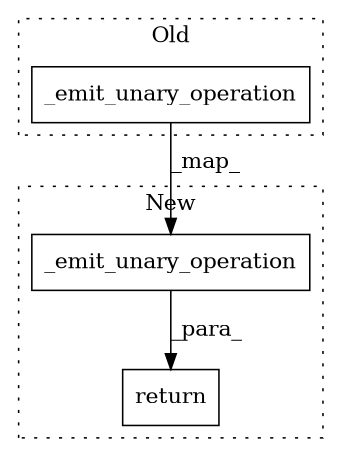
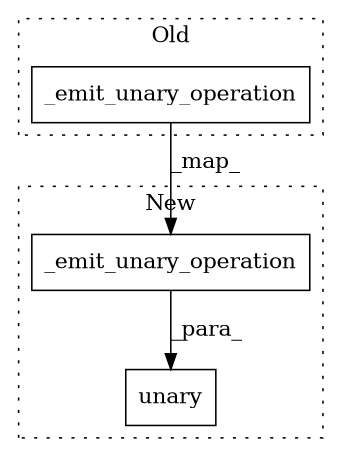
  digraph {
    node [a=32 l="22,1" shape=box]
    n1 [label=_emit_unary_operation s="16692,16728"]
-   n2 [a=41 l=7 label=return s=16735]
+   n2 [a=41 l=7 label=unary s=16735]
    n3 [label=_emit_unary_operation s="14881,14917"]
    subgraph cluster_1 {
      label=New
      style=dotted
      n1
      n2
    }
    subgraph cluster_2 {
      label=Old
      style=dotted
      n3
    }
    n1 -> n2 [label=_para_]
    n3 -> n1 [label=_map_]
  }
